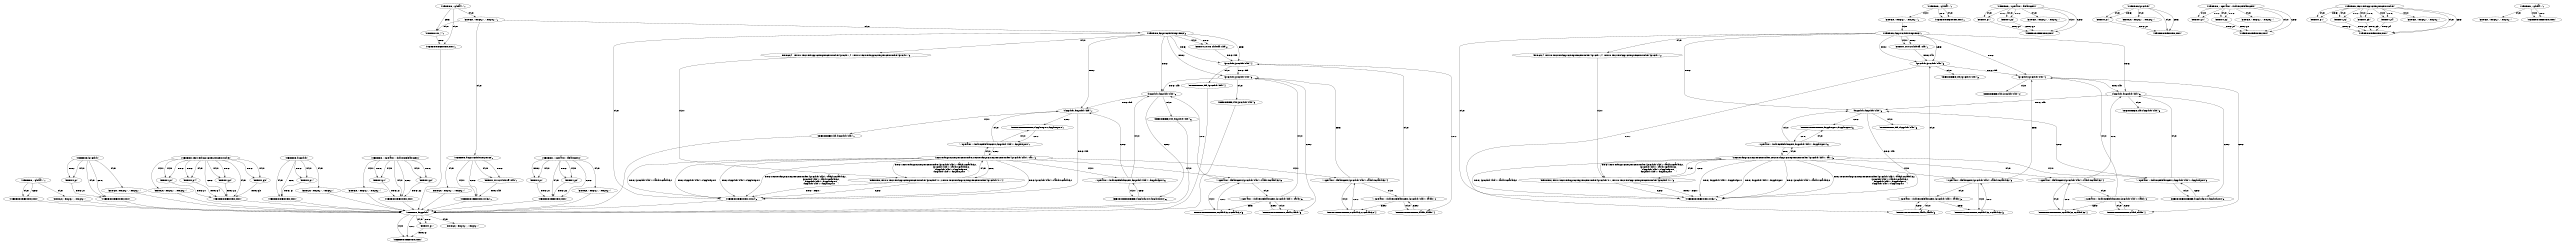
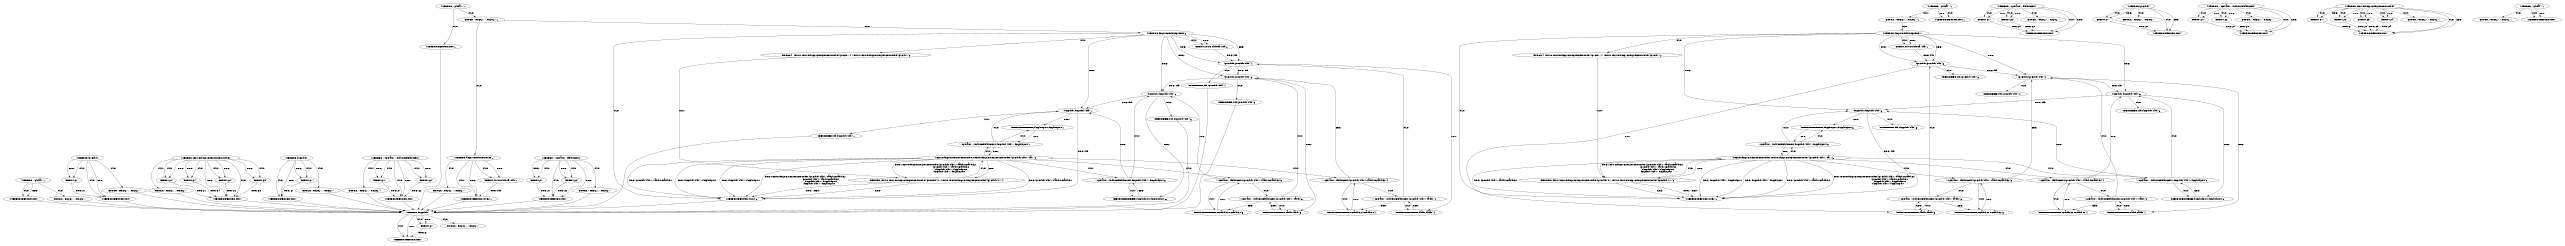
  digraph {
    n1 [label=<(METHOD,dccp_hdr)>]
    n2 [label=<(PARAM,p1)>]
    n3 [label=<(BLOCK,&lt;empty&gt;,&lt;empty&gt;)>]
    n4 [label=<(METHOD_RETURN,ANY)>]
    n5 [label=<(METHOD,&lt;global&gt;)<SUB>1</SUB>>]
    n6 [label=<(BLOCK,&lt;empty&gt;,&lt;empty&gt;)<SUB>1</SUB>>]
    n7 [label=<(METHOD_RETURN,ANY)<SUB>1</SUB>>]
    n8 [label=<(METHOD,dccp_v6_init_sequence)<SUB>1</SUB>>]
    n9 [label=<(PARAM,struct sk_buff *skb)<SUB>1</SUB>>]
    n10 [label=<(BLOCK,{  	return secure_dccpv6_sequence_number(ipv6_h...,{  	return secure_dccpv6_sequence_number(ipv6_h...)<SUB>2</SUB>>]
    n11 [label=<(ipv6_hdr,ipv6_hdr(skb))<SUB>3</SUB>>]
    n12 [label=<(ipv6_hdr,ipv6_hdr(skb))<SUB>4</SUB>>]
    n13 [label=<(dccp_hdr,dccp_hdr(skb))<SUB>5</SUB>>]
    n14 [label=<(dccp_hdr,dccp_hdr(skb))<SUB>6</SUB>>]
    n15 [label=<(METHOD_RETURN,__u32)<SUB>1</SUB>>]
    n16 [label=<(RETURN,return secure_dccpv6_sequence_number(ipv6_hdr(s...,return secure_dccpv6_sequence_number(ipv6_hdr(s...)<SUB>3</SUB>>]
    n17 [label=<(secure_dccpv6_sequence_number,secure_dccpv6_sequence_number(ipv6_hdr(skb)-&gt;da...)<SUB>3</SUB>>]
    n18 [label=<(&lt;operator&gt;.fieldAccess,ipv6_hdr(skb)-&gt;daddr.s6_addr32)<SUB>3</SUB>>]
    n19 [label=<(&lt;operator&gt;.fieldAccess,ipv6_hdr(skb)-&gt;saddr.s6_addr32)<SUB>4</SUB>>]
    n20 [label=<(&lt;operator&gt;.indirectFieldAccess,dccp_hdr(skb)-&gt;dccph_dport)<SUB>5</SUB>>]
    n21 [label=<(&lt;operator&gt;.indirectFieldAccess,dccp_hdr(skb)-&gt;dccph_sport)<SUB>6</SUB>>]
    n22 [label=<(&lt;operator&gt;.indirectFieldAccess,ipv6_hdr(skb)-&gt;daddr)<SUB>3</SUB>>]
    n23 [label=<(FIELD_IDENTIFIER,s6_addr32,s6_addr32)<SUB>3</SUB>>]
    n24 [label=<(FIELD_IDENTIFIER,daddr,daddr)<SUB>3</SUB>>]
    n25 [label=<(IDENTIFIER,skb,ipv6_hdr(skb))<SUB>3</SUB>>]
    n26 [label=<(&lt;operator&gt;.indirectFieldAccess,ipv6_hdr(skb)-&gt;saddr)<SUB>4</SUB>>]
    n27 [label=<(FIELD_IDENTIFIER,s6_addr32,s6_addr32)<SUB>4</SUB>>]
    n28 [label=<(FIELD_IDENTIFIER,saddr,saddr)<SUB>4</SUB>>]
    n29 [label=<(IDENTIFIER,skb,ipv6_hdr(skb))<SUB>4</SUB>>]
    n30 [label=<(FIELD_IDENTIFIER,dccph_dport,dccph_dport)<SUB>5</SUB>>]
    n31 [label=<(IDENTIFIER,skb,dccp_hdr(skb))<SUB>5</SUB>>]
    n32 [label=<(FIELD_IDENTIFIER,dccph_sport,dccph_sport)<SUB>6</SUB>>]
    n33 [label=<(IDENTIFIER,skb,dccp_hdr(skb))<SUB>6</SUB>>]
    n34 [label=<(METHOD,&lt;operator&gt;.fieldAccess)>]
    n35 [label=<(PARAM,p1)>]
    n36 [label=<(PARAM,p2)>]
    n37 [label=<(BLOCK,&lt;empty&gt;,&lt;empty&gt;)>]
    n38 [label=<(METHOD_RETURN,ANY)>]
    n39 [label=<(METHOD,ipv6_hdr)>]
    n40 [label=<(PARAM,p1)>]
    n41 [label=<(BLOCK,&lt;empty&gt;,&lt;empty&gt;)>]
    n42 [label=<(METHOD_RETURN,ANY)>]
    n43 [label=<(METHOD,&lt;operator&gt;.indirectFieldAccess)>]
    n44 [label=<(PARAM,p1)>]
    n45 [label=<(PARAM,p2)>]
    n46 [label=<(BLOCK,&lt;empty&gt;,&lt;empty&gt;)>]
    n47 [label=<(METHOD_RETURN,ANY)>]
    n48 [label=<(METHOD,secure_dccpv6_sequence_number)>]
    n49 [label=<(PARAM,p1)>]
    n50 [label=<(PARAM,p2)>]
    n51 [label=<(PARAM,p3)>]
    n52 [label=<(PARAM,p4)>]
    n53 [label=<(BLOCK,&lt;empty&gt;,&lt;empty&gt;)>]
    n54 [label=<(METHOD_RETURN,ANY)>]
    n55 [label=<(METHOD,&lt;global&gt;)<SUB>1</SUB>>]
    n56 [label=<(BLOCK,&lt;empty&gt;,&lt;empty&gt;)>]
    n57 [label=<(METHOD_RETURN,ANY)>]
    n58 [label=<(METHOD,ipv6_hdr)>]
    n59 [label=<(PARAM,p1)>]
    n60 [label=<(BLOCK,&lt;empty&gt;,&lt;empty&gt;)>]
    n61 [label=<(METHOD_RETURN,ANY)>]
    n62 [label=<(METHOD,&lt;global&gt;)<SUB>1</SUB>>]
    n63 [label=<(BLOCK,&lt;empty&gt;,&lt;empty&gt;)<SUB>1</SUB>>]
-   n64 [label=<(UNKNOWN,),))<SUB>1</SUB>>]
    n65 [label=<(METHOD_RETURN,ANY)<SUB>1</SUB>>]
    n66 [label=<(METHOD,dccp_v6_init_sequence)<SUB>1</SUB>>]
    n67 [label=<(METHOD,dccp_v6_init_sequence)<SUB>2</SUB>>]
    n68 [label=<(PARAM,struct sk_buff *skb)<SUB>1</SUB>>]
    n69 [label=<(BLOCK,&lt;empty&gt;,&lt;empty&gt;)>]
    n70 [label=<(METHOD_RETURN,__u32)<SUB>1</SUB>>]
    n71 [label=<(PARAM,struct sk_buff *skb)<SUB>2</SUB>>]
    n72 [label=<(BLOCK,{  	return secure_dccpv6_sequence_number(ipv6_h...,{  	return secure_dccpv6_sequence_number(ipv6_h...)<SUB>3</SUB>>]
    n73 [label=<(ipv6_hdr,ipv6_hdr(skb))<SUB>4</SUB>>]
    n74 [label=<(ipv6_hdr,ipv6_hdr(skb))<SUB>5</SUB>>]
    n75 [label=<(dccp_hdr,dccp_hdr(skb))<SUB>6</SUB>>]
    n76 [label=<(dccp_hdr,dccp_hdr(skb))<SUB>7</SUB>>]
    n77 [label=<(METHOD_RETURN,__u64)<SUB>2</SUB>>]
    n78 [label=<(RETURN,return secure_dccpv6_sequence_number(ipv6_hdr(s...,return secure_dccpv6_sequence_number(ipv6_hdr(s...)<SUB>4</SUB>>]
    n79 [label=<(secure_dccpv6_sequence_number,secure_dccpv6_sequence_number(ipv6_hdr(skb)-&gt;da...)<SUB>4</SUB>>]
    n80 [label=<(&lt;operator&gt;.fieldAccess,ipv6_hdr(skb)-&gt;daddr.s6_addr32)<SUB>4</SUB>>]
    n81 [label=<(&lt;operator&gt;.fieldAccess,ipv6_hdr(skb)-&gt;saddr.s6_addr32)<SUB>5</SUB>>]
    n82 [label=<(&lt;operator&gt;.indirectFieldAccess,dccp_hdr(skb)-&gt;dccph_dport)<SUB>6</SUB>>]
    n83 [label=<(&lt;operator&gt;.indirectFieldAccess,dccp_hdr(skb)-&gt;dccph_sport)<SUB>7</SUB>>]
    n84 [label=<(&lt;operator&gt;.indirectFieldAccess,ipv6_hdr(skb)-&gt;daddr)<SUB>4</SUB>>]
    n85 [label=<(FIELD_IDENTIFIER,s6_addr32,s6_addr32)<SUB>4</SUB>>]
    n86 [label=<(FIELD_IDENTIFIER,daddr,daddr)<SUB>4</SUB>>]
    n87 [label=<(IDENTIFIER,skb,ipv6_hdr(skb))<SUB>4</SUB>>]
    n88 [label=<(&lt;operator&gt;.indirectFieldAccess,ipv6_hdr(skb)-&gt;saddr)<SUB>5</SUB>>]
    n89 [label=<(FIELD_IDENTIFIER,s6_addr32,s6_addr32)<SUB>5</SUB>>]
    n90 [label=<(FIELD_IDENTIFIER,saddr,saddr)<SUB>5</SUB>>]
    n91 [label=<(IDENTIFIER,skb,ipv6_hdr(skb))<SUB>5</SUB>>]
    n92 [label=<(FIELD_IDENTIFIER,dccph_dport,dccph_dport)<SUB>6</SUB>>]
    n93 [label=<(IDENTIFIER,skb,dccp_hdr(skb))<SUB>6</SUB>>]
    n94 [label=<(FIELD_IDENTIFIER,dccph_sport,dccph_sport)<SUB>7</SUB>>]
    n95 [label=<(IDENTIFIER,skb,dccp_hdr(skb))<SUB>7</SUB>>]
    n96 [label=<(METHOD,secure_dccpv6_sequence_number)>]
    n97 [label=<(PARAM,p1)>]
    n98 [label=<(PARAM,p2)>]
    n99 [label=<(PARAM,p3)>]
    n100 [label=<(PARAM,p4)>]
    n101 [label=<(BLOCK,&lt;empty&gt;,&lt;empty&gt;)>]
    n102 [label=<(METHOD_RETURN,ANY)>]
    n103 [label=<(METHOD,&lt;operator&gt;.indirectFieldAccess)>]
    n104 [label=<(PARAM,p1)>]
    n105 [label=<(PARAM,p2)>]
    n106 [label=<(BLOCK,&lt;empty&gt;,&lt;empty&gt;)>]
    n107 [label=<(METHOD_RETURN,ANY)>]
    n108 [label=<(METHOD,&lt;operator&gt;.fieldAccess)>]
    n109 [label=<(PARAM,p1)>]
    n110 [label=<(PARAM,p2)>]
    n111 [label=<(BLOCK,&lt;empty&gt;,&lt;empty&gt;)>]
    n112 [label=<(METHOD_RETURN,ANY)>]
    n113 [label=<(METHOD,&lt;global&gt;)<SUB>1</SUB>>]
    n114 [label=<(BLOCK,&lt;empty&gt;,&lt;empty&gt;)>]
    n115 [label=<(METHOD_RETURN,ANY)>]
    n116 [label=<(METHOD,dccp_hdr)>]
    n117 [label=<(PARAM,p1)>]
    n118 [label=<(BLOCK,&lt;empty&gt;,&lt;empty&gt;)>]
    n119 [label=<(METHOD_RETURN,ANY)>]
    n1 -> n2 [label="AST: "]
    n1 -> n2 [label="DDG: "]
    n1 -> n3 [label="AST: "]
    n1 -> n4 [label="AST: "]
    n1 -> n4 [label="CFG: "]
    n2 -> n4 [label="DDG: p1"]
    n5 -> n6 [label="AST: "]
    n5 -> n7 [label="AST: "]
    n5 -> n7 [label="CFG: "]
    n6 -> n8 [label="AST: "]
    n8 -> n9 [label="AST: "]
    n8 -> n9 [label="DDG: "]
    n8 -> n10 [label="AST: "]
    n8 -> n11 [label="CFG: "]
    n8 -> n11 [label="DDG: "]
    n8 -> n12 [label="DDG: "]
    n8 -> n13 [label="DDG: "]
    n8 -> n14 [label="DDG: "]
    n8 -> n15 [label="AST: "]
    n9 -> n11 [label="DDG: skb"]
    n10 -> n16 [label="AST: "]
    n11 -> n12 [label="DDG: skb"]
    n11 -> n24 [label="CFG: "]
    n11 -> n25 [label="AST: "]
    n12 -> n13 [label="DDG: skb"]
    n12 -> n28 [label="CFG: "]
    n12 -> n29 [label="AST: "]
    n13 -> n14 [label="DDG: skb"]
    n13 -> n30 [label="CFG: "]
    n13 -> n31 [label="AST: "]
    n14 -> n15 [label="DDG: skb"]
    n14 -> n32 [label="CFG: "]
    n14 -> n33 [label="AST: "]
    n16 -> n15 [label="CFG: "]
    n16 -> n15 [label="DDG: &lt;RET&gt;"]
    n16 -> n17 [label="AST: "]
    n17 -> n15 [label="DDG: ipv6_hdr(skb)-&gt;daddr.s6_addr32"]
    n17 -> n15 [label="DDG: ipv6_hdr(skb)-&gt;saddr.s6_addr32"]
    n17 -> n15 [label="DDG: dccp_hdr(skb)-&gt;dccph_dport"]
    n17 -> n15 [label="DDG: dccp_hdr(skb)-&gt;dccph_sport"]
    n17 -> n15 [label="DDG: secure_dccpv6_sequence_number(ipv6_hdr(skb)-&gt;daddr.s6_addr32,\n 					     ipv6_hdr(skb)-&gt;saddr.s6_addr32,\n					     dccp_hdr(skb)-&gt;dccph_dport,\n					     dccp_hdr(skb)-&gt;dccph_sport     )"]
    n17 -> n16 [label="CFG: "]
    n17 -> n16 [label="DDG: secure_dccpv6_sequence_number(ipv6_hdr(skb)-&gt;daddr.s6_addr32,\n 					     ipv6_hdr(skb)-&gt;saddr.s6_addr32,\n					     dccp_hdr(skb)-&gt;dccph_dport,\n					     dccp_hdr(skb)-&gt;dccph_sport     )"]
    n17 -> n18 [label="AST: "]
    n17 -> n19 [label="AST: "]
    n17 -> n20 [label="AST: "]
    n17 -> n21 [label="AST: "]
    n18 -> n12 [label="CFG: "]
    n18 -> n22 [label="AST: "]
    n18 -> n23 [label="AST: "]
    n19 -> n13 [label="CFG: "]
    n19 -> n26 [label="AST: "]
    n19 -> n27 [label="AST: "]
    n20 -> n13 [label="AST: "]
    n20 -> n14 [label="CFG: "]
    n20 -> n30 [label="AST: "]
    n21 -> n14 [label="AST: "]
    n21 -> n17 [label="CFG: "]
    n21 -> n32 [label="AST: "]
    n22 -> n11 [label="AST: "]
    n22 -> n23 [label="CFG: "]
    n22 -> n24 [label="AST: "]
    n23 -> n18 [label="CFG: "]
    n24 -> n22 [label="CFG: "]
    n26 -> n12 [label="AST: "]
    n26 -> n27 [label="CFG: "]
    n26 -> n28 [label="AST: "]
    n27 -> n19 [label="CFG: "]
    n28 -> n26 [label="CFG: "]
    n30 -> n20 [label="CFG: "]
    n32 -> n21 [label="CFG: "]
    n34 -> n35 [label="AST: "]
    n34 -> n35 [label="DDG: "]
    n34 -> n36 [label="AST: "]
    n34 -> n36 [label="DDG: "]
    n34 -> n37 [label="AST: "]
    n34 -> n38 [label="AST: "]
    n34 -> n38 [label="CFG: "]
    n35 -> n38 [label="DDG: p1"]
    n36 -> n38 [label="DDG: p2"]
    n39 -> n40 [label="AST: "]
    n39 -> n40 [label="DDG: "]
    n39 -> n41 [label="AST: "]
    n39 -> n42 [label="AST: "]
    n39 -> n42 [label="CFG: "]
    n40 -> n42 [label="DDG: p1"]
    n43 -> n44 [label="AST: "]
    n43 -> n44 [label="DDG: "]
    n43 -> n45 [label="AST: "]
    n43 -> n45 [label="DDG: "]
    n43 -> n46 [label="AST: "]
    n43 -> n47 [label="AST: "]
    n43 -> n47 [label="CFG: "]
    n44 -> n47 [label="DDG: p1"]
    n45 -> n47 [label="DDG: p2"]
    n48 -> n49 [label="AST: "]
    n48 -> n49 [label="DDG: "]
    n48 -> n50 [label="AST: "]
    n48 -> n50 [label="DDG: "]
    n48 -> n51 [label="AST: "]
    n48 -> n51 [label="DDG: "]
    n48 -> n52 [label="AST: "]
    n48 -> n52 [label="DDG: "]
    n48 -> n53 [label="AST: "]
    n48 -> n54 [label="AST: "]
    n48 -> n54 [label="CFG: "]
    n49 -> n54 [label="DDG: p1"]
    n50 -> n54 [label="DDG: p2"]
    n51 -> n54 [label="DDG: p3"]
    n52 -> n54 [label="DDG: p4"]
    n55 -> n56 [label="AST: "]
    n55 -> n57 [label="AST: "]
    n55 -> n57 [label="CFG: "]
    n58 -> n59 [label="AST: "]
    n58 -> n59 [label="DDG: "]
    n58 -> n60 [label="AST: "]
    n58 -> n61 [label="AST: "]
    n58 -> n61 [label="CFG: "]
    n59 -> n61 [label="DDG: p1"]
    n60 -> n1
    n61 -> n1
    n62 -> n63 [label="AST: "]
-   n62 -> n64 [label="CFG: "]
    n62 -> n65 [label="AST: "]
-   n63 -> n64 [label="AST: "]
    n63 -> n66 [label="AST: "]
    n63 -> n67 [label="AST: "]
-   n64 -> n65 [label="CFG: "]
    n65 -> n1
    n66 -> n68 [label="AST: "]
    n66 -> n68 [label="DDG: "]
    n66 -> n69 [label="AST: "]
    n66 -> n70 [label="AST: "]
    n66 -> n70 [label="CFG: "]
    n67 -> n71 [label="AST: "]
    n67 -> n71 [label="DDG: "]
    n67 -> n72 [label="AST: "]
    n67 -> n73 [label="CFG: "]
    n67 -> n73 [label="DDG: "]
    n67 -> n74 [label="DDG: "]
    n67 -> n75 [label="DDG: "]
    n67 -> n76 [label="DDG: "]
    n67 -> n77 [label="AST: "]
    n68 -> n70 [label="DDG: skb"]
    n69 -> n1
    n70 -> n1
    n71 -> n73 [label="DDG: skb"]
    n72 -> n78 [label="AST: "]
    n73 -> n74 [label="DDG: skb"]
    n73 -> n86 [label="CFG: "]
    n73 -> n87 [label="AST: "]
    n74 -> n75 [label="DDG: skb"]
    n74 -> n90 [label="CFG: "]
    n74 -> n91 [label="AST: "]
    n75 -> n76 [label="DDG: skb"]
    n75 -> n92 [label="CFG: "]
    n75 -> n93 [label="AST: "]
    n76 -> n77 [label="DDG: skb"]
    n76 -> n94 [label="CFG: "]
    n76 -> n95 [label="AST: "]
    n77 -> n1
    n78 -> n77 [label="CFG: "]
    n78 -> n77 [label="DDG: &lt;RET&gt;"]
    n78 -> n79 [label="AST: "]
    n79 -> n77 [label="DDG: ipv6_hdr(skb)-&gt;daddr.s6_addr32"]
    n79 -> n77 [label="DDG: ipv6_hdr(skb)-&gt;saddr.s6_addr32"]
    n79 -> n77 [label="DDG: dccp_hdr(skb)-&gt;dccph_dport"]
    n79 -> n77 [label="DDG: dccp_hdr(skb)-&gt;dccph_sport"]
    n79 -> n77 [label="DDG: secure_dccpv6_sequence_number(ipv6_hdr(skb)-&gt;daddr.s6_addr32,\n 					     ipv6_hdr(skb)-&gt;saddr.s6_addr32,\n					     dccp_hdr(skb)-&gt;dccph_dport,\n					     dccp_hdr(skb)-&gt;dccph_sport     )"]
    n79 -> n78 [label="CFG: "]
    n79 -> n78 [label="DDG: secure_dccpv6_sequence_number(ipv6_hdr(skb)-&gt;daddr.s6_addr32,\n 					     ipv6_hdr(skb)-&gt;saddr.s6_addr32,\n					     dccp_hdr(skb)-&gt;dccph_dport,\n					     dccp_hdr(skb)-&gt;dccph_sport     )"]
    n79 -> n80 [label="AST: "]
    n79 -> n81 [label="AST: "]
    n79 -> n82 [label="AST: "]
    n79 -> n83 [label="AST: "]
    n80 -> n74 [label="CFG: "]
    n80 -> n84 [label="AST: "]
    n80 -> n85 [label="AST: "]
    n81 -> n75 [label="CFG: "]
    n81 -> n88 [label="AST: "]
    n81 -> n89 [label="AST: "]
    n82 -> n75 [label="AST: "]
    n82 -> n76 [label="CFG: "]
    n82 -> n92 [label="AST: "]
    n83 -> n76 [label="AST: "]
    n83 -> n79 [label="CFG: "]
    n83 -> n94 [label="AST: "]
    n84 -> n73 [label="AST: "]
    n84 -> n85 [label="CFG: "]
    n84 -> n86 [label="AST: "]
    n85 -> n80 [label="CFG: "]
    n86 -> n84 [label="CFG: "]
    n87 -> n1
    n88 -> n74 [label="AST: "]
    n88 -> n89 [label="CFG: "]
    n88 -> n90 [label="AST: "]
    n89 -> n81 [label="CFG: "]
    n90 -> n88 [label="CFG: "]
    n91 -> n1
    n92 -> n82 [label="CFG: "]
    n93 -> n1
    n94 -> n83 [label="CFG: "]
    n95 -> n1
    n96 -> n97 [label="AST: "]
    n96 -> n97 [label="DDG: "]
    n96 -> n98 [label="AST: "]
    n96 -> n98 [label="DDG: "]
    n96 -> n99 [label="AST: "]
    n96 -> n99 [label="DDG: "]
    n96 -> n100 [label="AST: "]
    n96 -> n100 [label="DDG: "]
    n96 -> n101 [label="AST: "]
    n96 -> n102 [label="AST: "]
    n96 -> n102 [label="CFG: "]
    n97 -> n102 [label="DDG: p1"]
    n98 -> n102 [label="DDG: p2"]
    n99 -> n102 [label="DDG: p3"]
    n100 -> n102 [label="DDG: p4"]
    n101 -> n1
    n102 -> n1
    n103 -> n104 [label="AST: "]
    n103 -> n104 [label="DDG: "]
    n103 -> n105 [label="AST: "]
    n103 -> n105 [label="DDG: "]
    n103 -> n106 [label="AST: "]
    n103 -> n107 [label="AST: "]
    n103 -> n107 [label="CFG: "]
    n104 -> n107 [label="DDG: p1"]
    n105 -> n107 [label="DDG: p2"]
    n106 -> n1
    n107 -> n1
    n108 -> n109 [label="AST: "]
    n108 -> n109 [label="DDG: "]
    n108 -> n110 [label="AST: "]
    n108 -> n110 [label="DDG: "]
    n108 -> n111 [label="AST: "]
    n108 -> n112 [label="AST: "]
    n108 -> n112 [label="CFG: "]
    n109 -> n112 [label="DDG: p1"]
    n110 -> n112 [label="DDG: p2"]
    n111 -> n1
    n112 -> n1
    n113 -> n114 [label="AST: "]
    n113 -> n115 [label="AST: "]
    n113 -> n115 [label="CFG: "]
    n114 -> n1
    n115 -> n1
    n116 -> n117 [label="AST: "]
    n116 -> n117 [label="DDG: "]
    n116 -> n118 [label="AST: "]
    n116 -> n119 [label="AST: "]
    n116 -> n119 [label="CFG: "]
    n117 -> n119 [label="DDG: p1"]
    n118 -> n1
    n119 -> n1
  }
